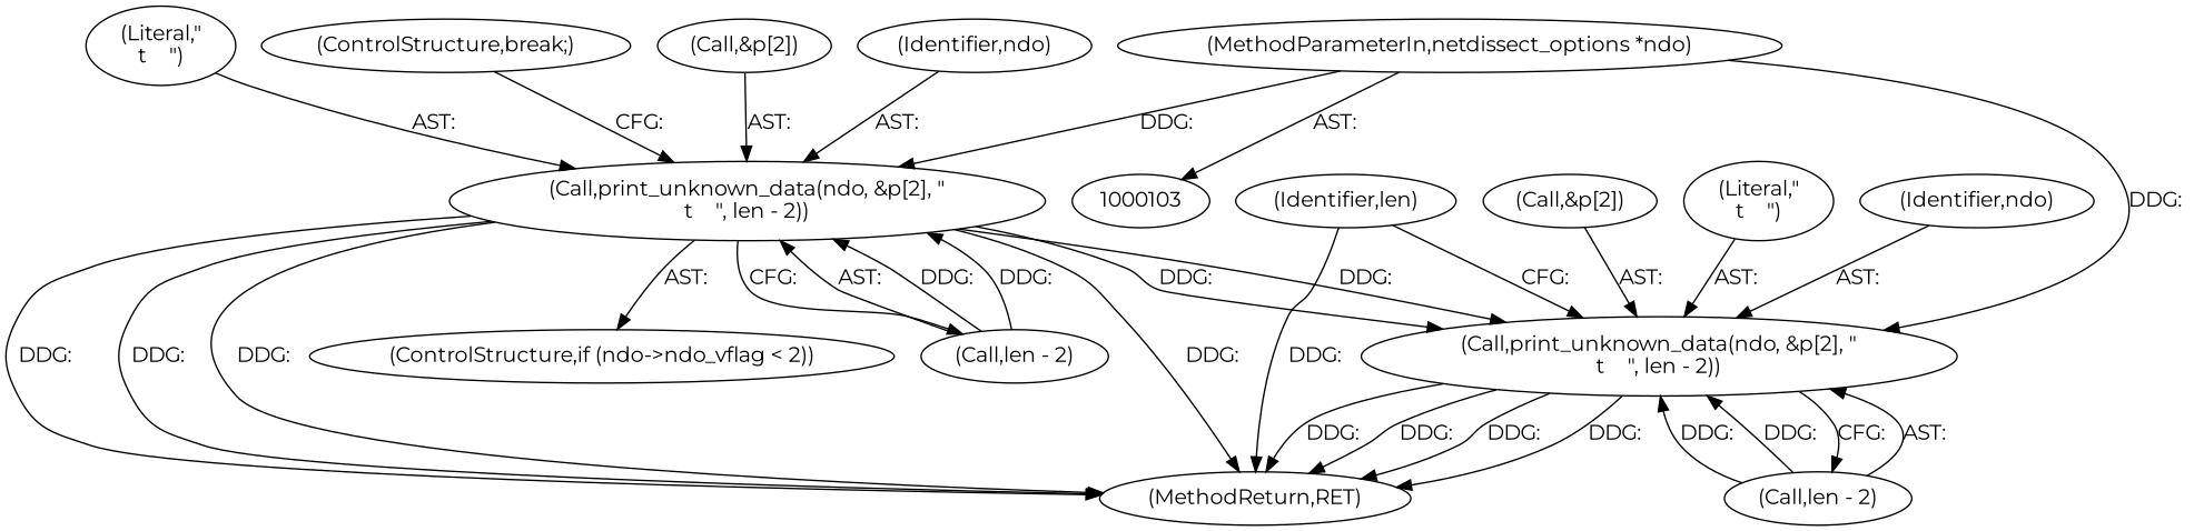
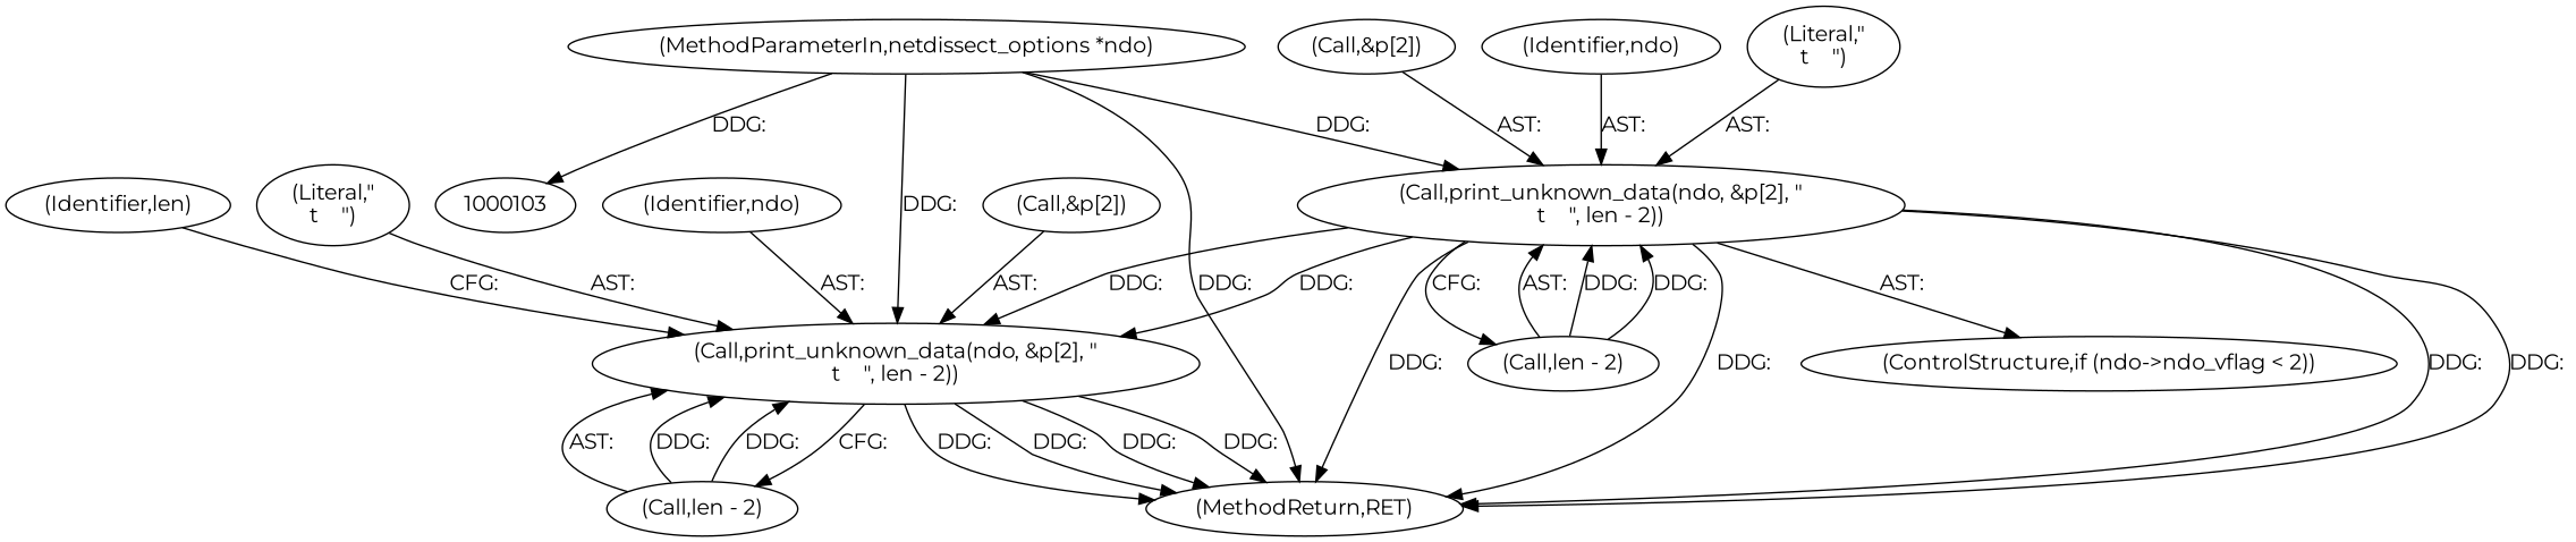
  digraph {
    fontname=Montserrat
    node [fontname=Montserrat]
    edge [fontname=Montserrat]
    n1 [label="(MethodParameterIn,netdissect_options *ndo)"]
    n2 [label="(Call,print_unknown_data(ndo, &p[2], \"\n\t    \", len - 2))"]
    n3 [label="(Call,print_unknown_data(ndo, &p[2], \"\n\t    \", len - 2))"]
    n4 [label="(MethodReturn,RET)"]
    1000103
    n6 [label="(ControlStructure,if (ndo->ndo_vflag < 2))"]
    n7 [label="(Call,len - 2)"]
    n8 [label="(Call,len - 2)"]
    n9 [label="(Call,&p[2])"]
    n10 [label="(Literal,\"\n\t    \")"]
-   n11 [label="(ControlStructure,break;)"]
    n12 [label="(Identifier,len)"]
    n13 [label="(Literal,\"\n\t    \")"]
    n14 [label="(Call,&p[2])"]
    n15 [label="(Identifier,ndo)"]
    n16 [label="(Identifier,ndo)"]
    n1 -> n2 [label="DDG: "]
    n1 -> n3 [label="DDG: "]
-   n12 -> n4 [label="DDG: "]
-   n1 -> 1000103 [label="AST: "]
+   n1 -> n4 [label="DDG: "]
+   n1 -> 1000103 [label="DDG: "]
    n2 -> n3 [label="DDG: "]
    n2 -> n3 [label="DDG: "]
    n2 -> n4 [label="DDG: "]
    n2 -> n4 [label="DDG: "]
    n2 -> n4 [label="DDG: "]
    n2 -> n4 [label="DDG: "]
    n2 -> n6 [label="AST: "]
    n2 -> n7 [label="CFG: "]
    n3 -> n4 [label="DDG: "]
    n3 -> n4 [label="DDG: "]
    n3 -> n4 [label="DDG: "]
    n3 -> n4 [label="DDG: "]
    n3 -> n8 [label="CFG: "]
    n7 -> n2 [label="AST: "]
    n7 -> n2 [label="DDG: "]
    n7 -> n2 [label="DDG: "]
    n8 -> n3 [label="AST: "]
    n8 -> n3 [label="DDG: "]
    n8 -> n3 [label="DDG: "]
    n9 -> n3 [label="AST: "]
    n10 -> n2 [label="AST: "]
-   n11 -> n2 [label="CFG: "]
    n12 -> n3 [label="CFG: "]
    n13 -> n3 [label="AST: "]
    n14 -> n2 [label="AST: "]
    n15 -> n3 [label="AST: "]
    n16 -> n2 [label="AST: "]
  }
